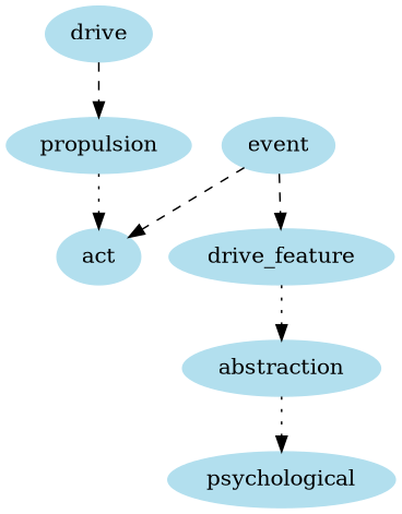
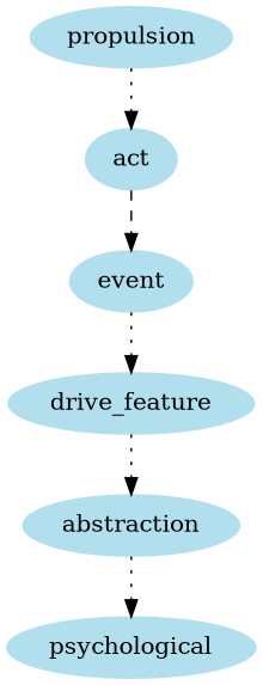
  digraph {
    node [color=lightblue2 style=filled]
    edge [style=dotted]
-   drive
    propulsion
    act
    event
    n5 [label=drive_feature]
    abstraction
    n7 [label=psychological]
-   drive -> propulsion [style=dashed]
    propulsion -> act
-   event -> act [style=dashed]
-   event -> n5 [style=dashed]
+   act -> event [style=dashed]
+   event -> n5
    n5 -> abstraction
    abstraction -> n7
  }
